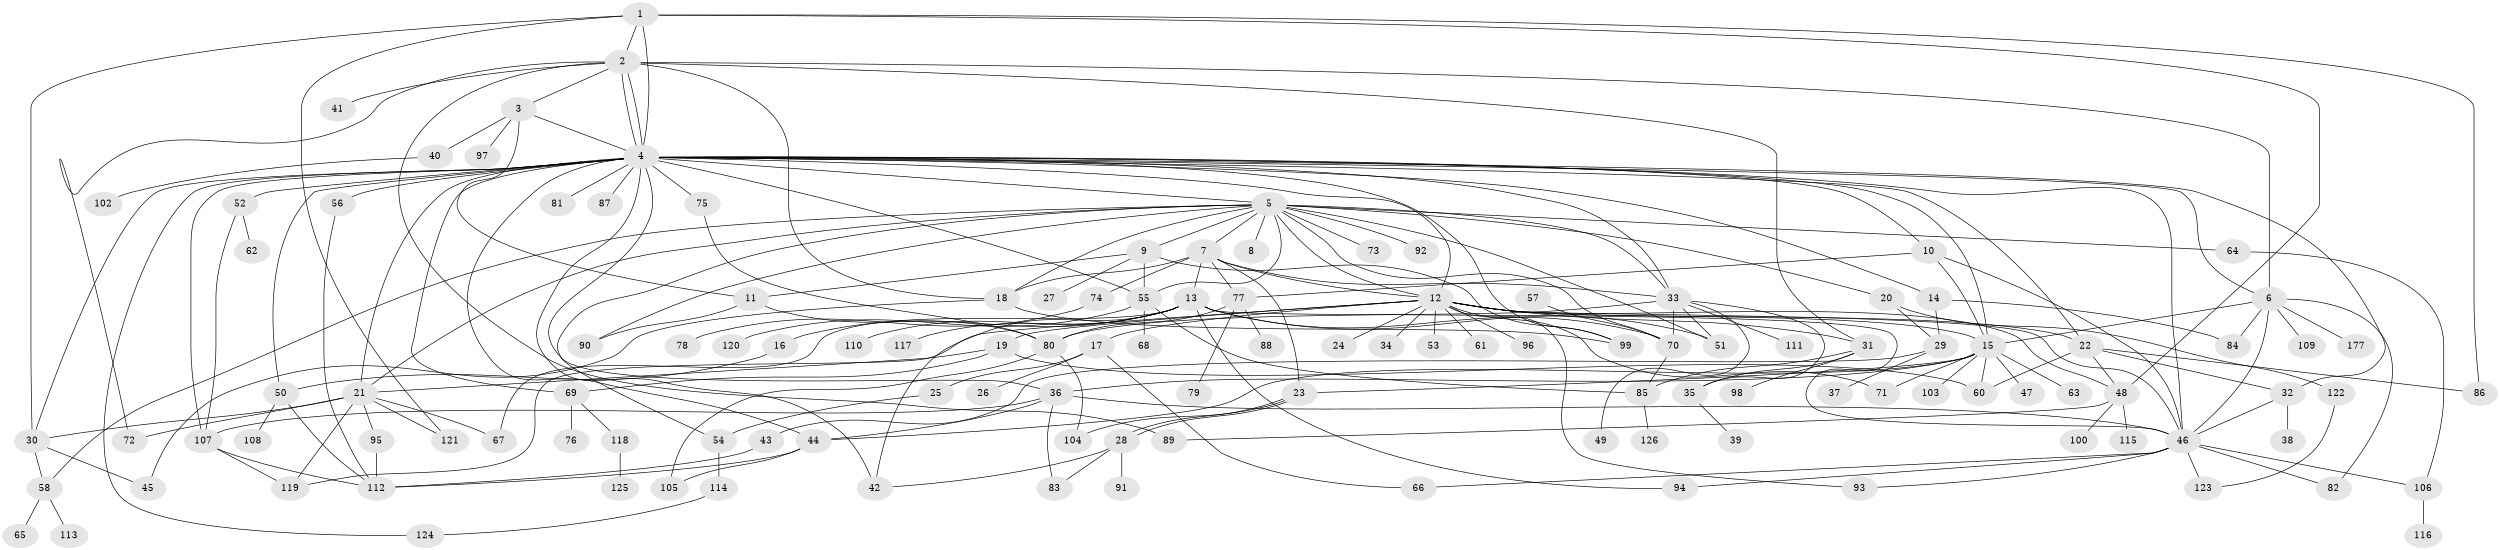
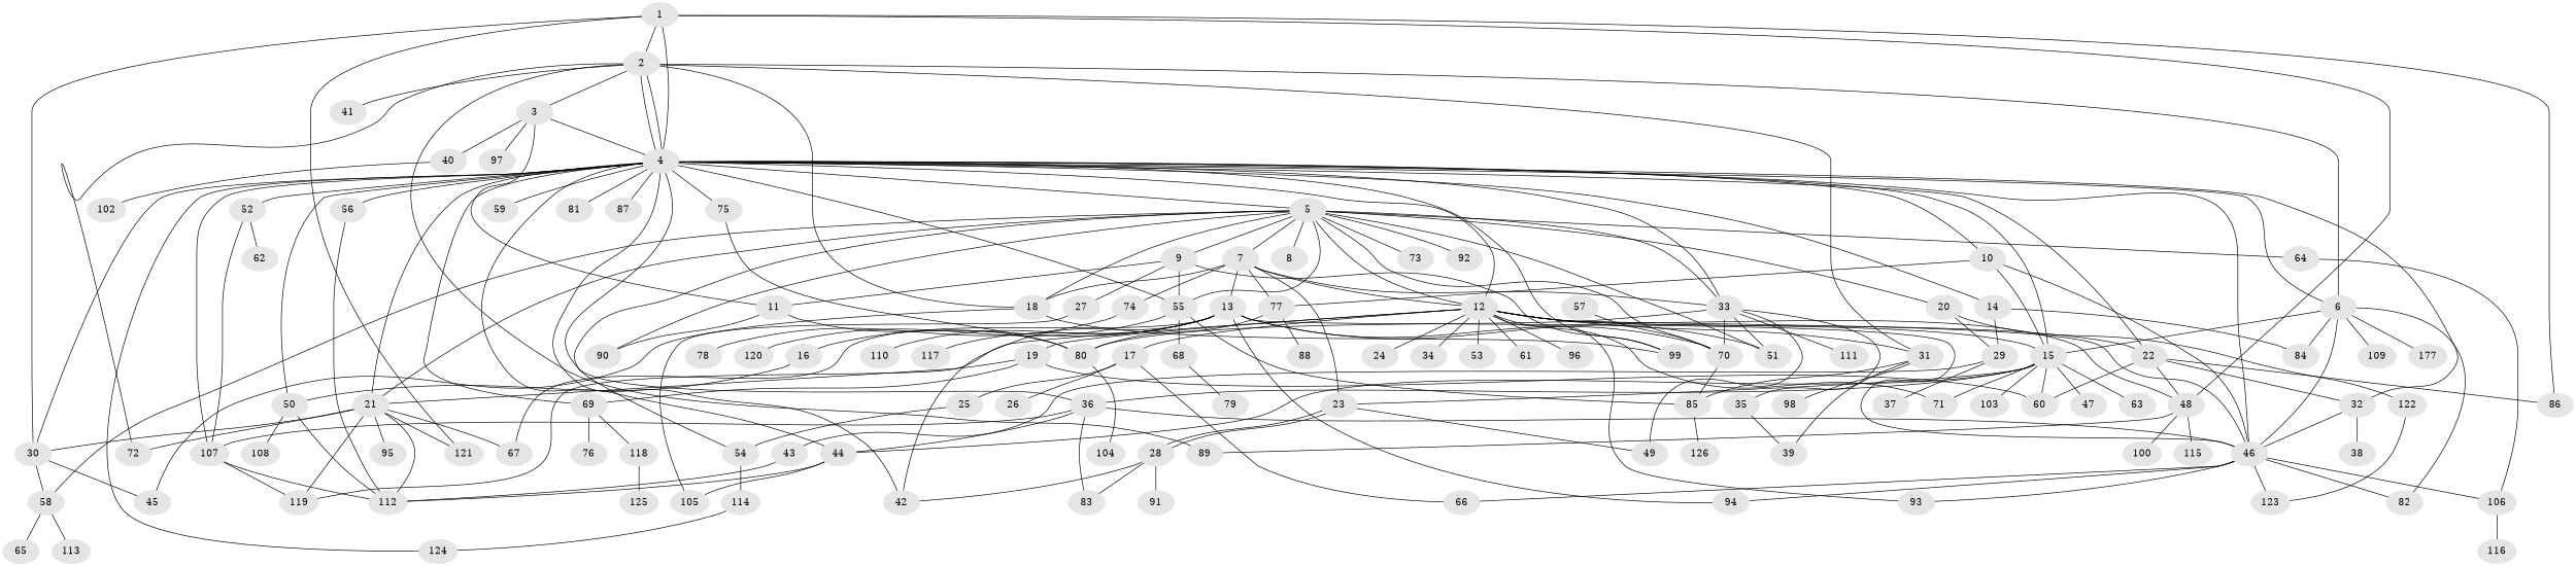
  graph {
    node [color=gray90 style=filled]
    1
    2
    4
    30
    48
    86
    121
    3
    6
    18
    31
    41
    72
    89
    5
    10
    12
    14
    15
    21
    22
    32
    33
    36
    42
    44
    46
    50
    52
    55
    56
+   59
    69
    75
    81
    87
    99
    107
    124
    58
    45
    100
    115
    77
    80
    79
    88
    11
    40
    97
    82
    84
    109
    n54 [label=177]
    35
    85
    98
    90
    102
    7
    8
    9
    20
    51
    54
    64
    70
    73
    92
    17
    19
    24
    34
    53
    61
    71
    93
    96
    119
    29
    23
    47
    60
    63
    103
    67
    95
    112
    38
    49
    111
    83
    105
    94
    66
    106
    123
    108
    62
    68
    120
    76
    118
    13
    74
    27
    122
    114
    57
    65
    113
    16
    110
    117
    28
    104
    78
    25
    26
    37
    43
    91
    39
    126
    116
    125
    1 -- 2
    1 -- 4
    1 -- 30
    1 -- 48
    1 -- 86
    1 -- 121
    2 -- 4
    2 -- 4
    2 -- 3
    2 -- 6
    2 -- 18
    2 -- 31
    2 -- 41
    2 -- 72
    2 -- 89
    4 -- 30
    4 -- 6
    4 -- 5
    4 -- 10
    4 -- 12
    4 -- 14
    4 -- 15
    4 -- 21
    4 -- 22
    4 -- 32
    4 -- 33
    4 -- 36
    4 -- 42
    4 -- 44
    4 -- 46
    4 -- 50
    4 -- 52
    4 -- 55
    4 -- 56
+   4 -- 59
    4 -- 69
    4 -- 75
    4 -- 81
    4 -- 87
    4 -- 99
    4 -- 107
    4 -- 124
    30 -- 58
    30 -- 45
    48 -- 89
    48 -- 100
    48 -- 115
    3 -- 4
    3 -- 11
    3 -- 40
    3 -- 97
    6 -- 15
    6 -- 46
    6 -- 82
    6 -- 84
    6 -- 109
    6 -- n54
    18 -- 99
    18 -- 45
-   31 -- 35
+   31 -- 39
    31 -- 85
    31 -- 98
    5 -- 18
    5 -- 12
    5 -- 21
    5 -- 33
    5 -- 55
    5 -- 58
    5 -- 90
    5 -- 7
    5 -- 8
    5 -- 9
    5 -- 20
    5 -- 51
    5 -- 54
    5 -- 64
    5 -- 70
    5 -- 73
    5 -- 92
    10 -- 15
    10 -- 46
    10 -- 77
    12 -- 48
    12 -- 31
    12 -- 15
    12 -- 22
    12 -- 46
    12 -- 17
    12 -- 19
    12 -- 24
    12 -- 34
    12 -- 53
    12 -- 61
    12 -- 71
    12 -- 93
    12 -- 96
    12 -- 119
    14 -- 84
    14 -- 29
    15 -- 36
    15 -- 44
    15 -- 71
    15 -- 23
    15 -- 47
    15 -- 60
    15 -- 63
    15 -- 103
    21 -- 30
    21 -- 121
    21 -- 72
    21 -- 119
    21 -- 67
    21 -- 95
-   95 -- 112
+   21 -- 112
    22 -- 48
    22 -- 86
    22 -- 32
    22 -- 60
    32 -- 46
    32 -- 38
    33 -- 80
    33 -- 35
    33 -- 51
    33 -- 70
    33 -- 49
    33 -- 111
    36 -- 44
    36 -- 46
    36 -- 107
    36 -- 83
    44 -- 112
    44 -- 105
    46 -- 82
    46 -- 93
    46 -- 94
    46 -- 66
    46 -- 106
    46 -- 123
    50 -- 112
    50 -- 108
    52 -- 107
    52 -- 62
    55 -- 85
    55 -- 68
    55 -- 120
    56 -- 112
    69 -- 76
    69 -- 118
    75 -- 80
    107 -- 119
    107 -- 112
    58 -- 65
    58 -- 113
    77 -- 80
-   77 -- 79
+   68 -- 79
    77 -- 88
-   80 -- 105
+   27 -- 105
    80 -- 104
    11 -- 80
    11 -- 90
    40 -- 102
    35 -- 39
    85 -- 126
    7 -- 18
    7 -- 12
    7 -- 33
    7 -- 77
    7 -- 23
    7 -- 13
    7 -- 74
    9 -- 55
    9 -- 99
    9 -- 11
    9 -- 27
    20 -- 29
    20 -- 122
    54 -- 114
    64 -- 106
    70 -- 85
    17 -- 66
    17 -- 25
    17 -- 26
    19 -- 21
    19 -- 69
    19 -- 60
    29 -- 37
    29 -- 43
    23 -- 28
    23 -- 28
-   23 -- 104
+   23 -- 49
    106 -- 116
    118 -- 125
    13 -- 42
    13 -- 46
    13 -- 51
    13 -- 70
    13 -- 67
    13 -- 94
    13 -- 16
    13 -- 110
    13 -- 117
    74 -- 78
    122 -- 123
    114 -- 124
    57 -- 70
    16 -- 50
    28 -- 42
    28 -- 83
    28 -- 91
    25 -- 54
    43 -- 112
  }
